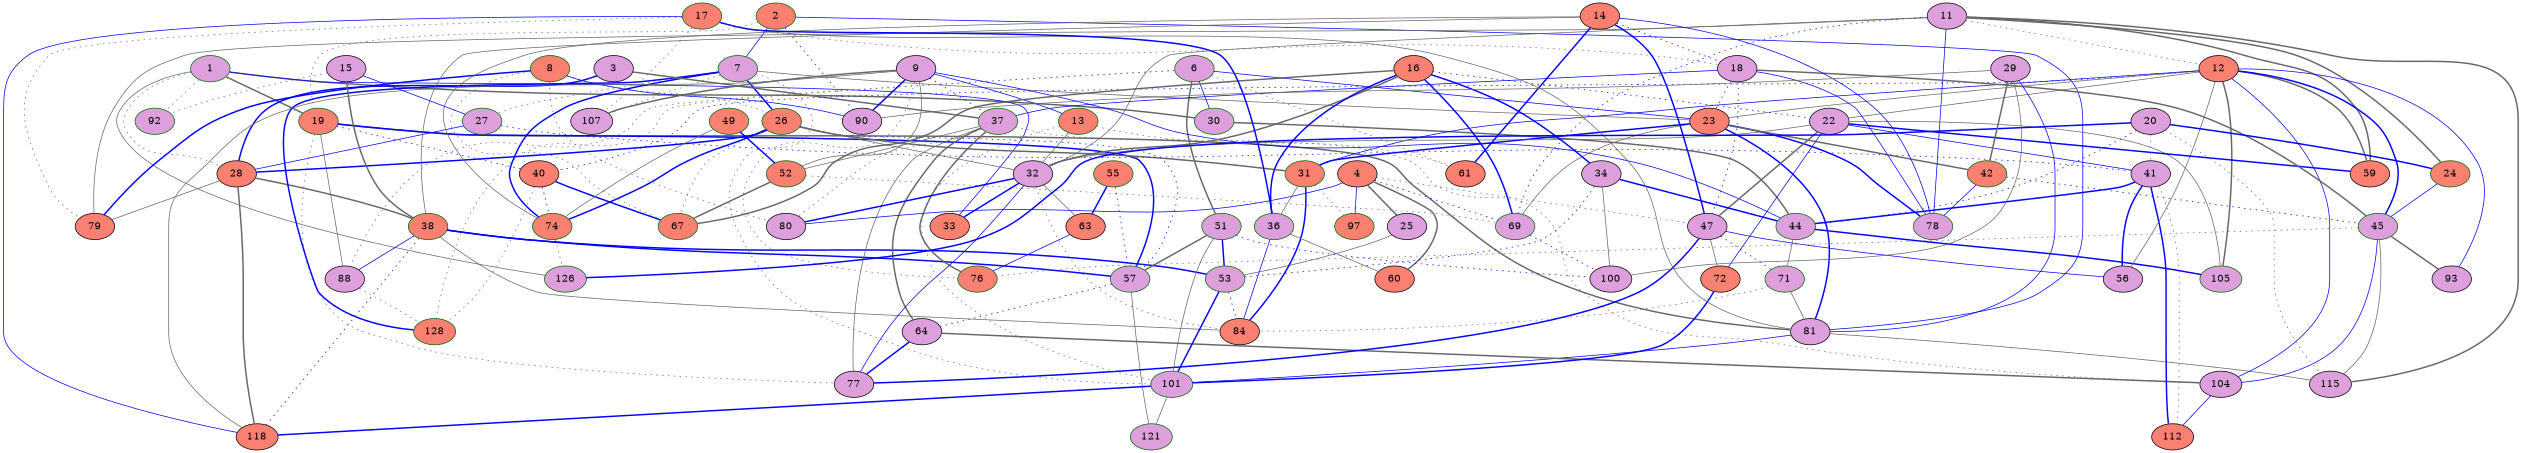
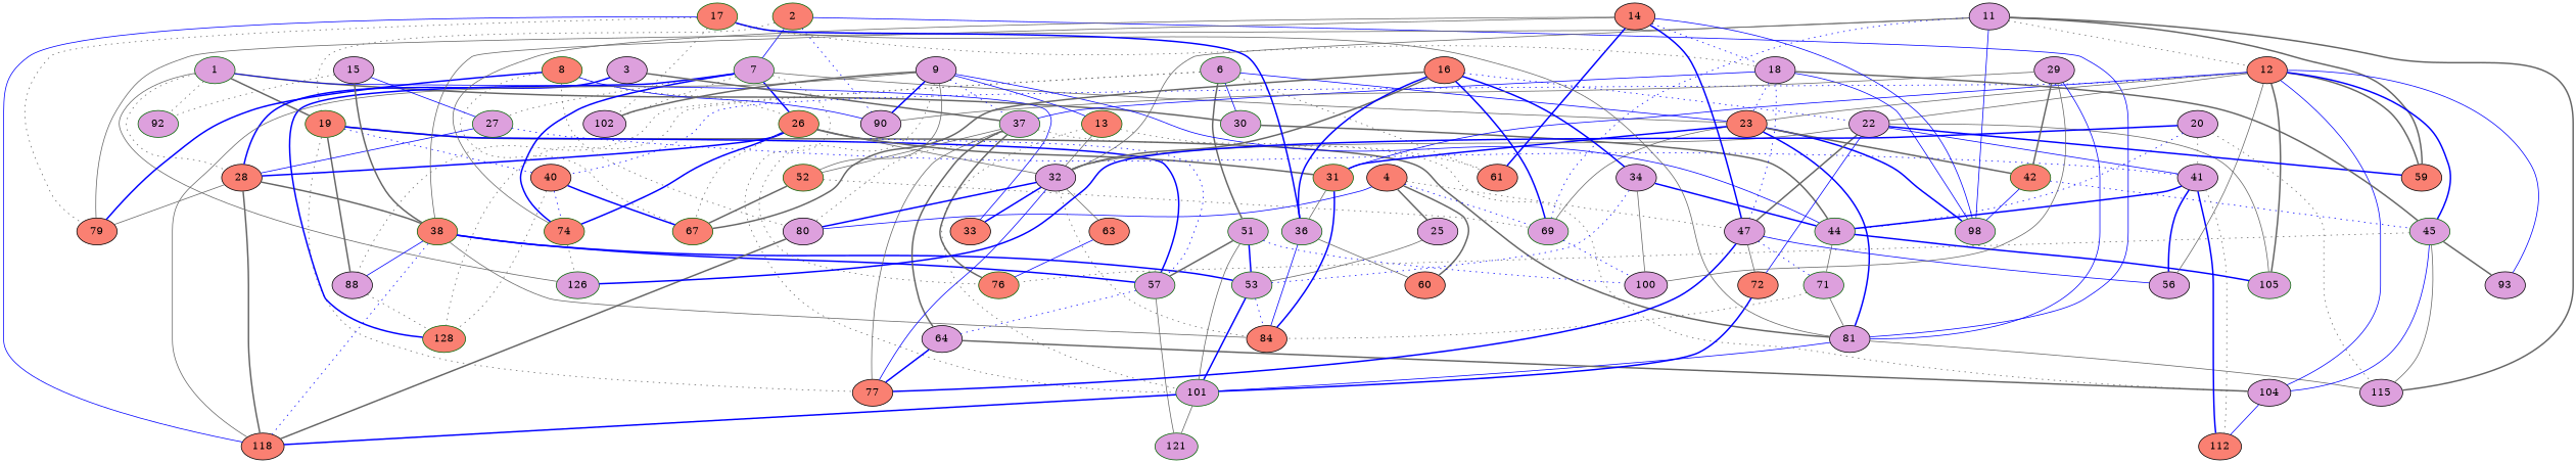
  graph {
    node [color=black fillcolor=plum style=filled]
    edge [color=gray40 style=bold]
    1 [color=darkgreen super="+5"]
    19 [color=darkgreen fillcolor=salmon super="+54"]
    28 [fillcolor=salmon super="+110"]
    30 [color=darkgreen super="+120"]
    33 [fillcolor=salmon]
    92 [color=darkgreen]
    126 [color=darkgreen]
    81 [super="+117"]
    88 [super="+106"]
    40 [fillcolor=salmon super="+85"]
    57 [color=darkgreen super="+82"]
-   77 [super="+127"]
+   77 [fillcolor=salmon super="+127"]
    79 [fillcolor=salmon]
    118 [fillcolor=salmon super="+123"]
    38 [color=darkgreen fillcolor=salmon super="+103"]
    44 [color=darkgreen super="+75"]
    7 [color=darkgreen super="+58"]
    23 [fillcolor=salmon super="+43"]
    128 [color=darkgreen fillcolor=salmon]
    26 [color=darkgreen fillcolor=salmon super="+70"]
    27 [color=darkgreen]
    74 [color=darkgreen fillcolor=salmon super="+107"]
    101 [color=darkgreen super="+119"]
-   102 [label=107]
+   102
    2 [color=darkgreen fillcolor=salmon]
    90
    115
    3
    37 [color=darkgreen super="+65"]
    80 [super="+99"]
    52 [color=darkgreen fillcolor=salmon super="+114"]
    76 [color=darkgreen fillcolor=salmon]
    104 [super="+109"]
    64
    4 [fillcolor=salmon super="+124"]
    25
    47 [super="+116"]
    60 [fillcolor=salmon]
    69 [color=darkgreen super="+113"]
-   97 [color=darkgreen fillcolor=salmon]
    53 [color=darkgreen super="+66"]
    56
    72 [fillcolor=salmon]
    71 [color=darkgreen]
    100
    6 [color=darkgreen super="+95"]
    51 [color=darkgreen]
    61 [fillcolor=salmon super="+83"]
-   78 [color=darkgreen]
+   78 [color=darkgreen label=98]
    31 [color=darkgreen fillcolor=salmon super="+62"]
    42 [color=darkgreen fillcolor=salmon super="+48"]
    67 [color=darkgreen fillcolor=salmon super="+111"]
    32 [super="+39"]
    41 [super="+50"]
    121 [color=darkgreen]
    8 [color=darkgreen fillcolor=salmon super="+10"]
    9 [super="+46"]
    13 [color=darkgreen fillcolor=salmon]
    105 [color=darkgreen]
    11 [super="+73"]
    12 [fillcolor=salmon super="+91"]
-   24 [color=darkgreen fillcolor=salmon]
    59 [fillcolor=salmon super="+87"]
    22 [super="+94"]
    45 [color=darkgreen super="+89"]
    93
    84 [fillcolor=salmon super="+98"]
    63 [fillcolor=salmon]
    36 [color=darkgreen super="+86"]
    112 [fillcolor=salmon]
    18 [super="+35"]
    14 [fillcolor=salmon]
    15 [super="+68"]
    16 [fillcolor=salmon super="+21"]
    34 [super="+125"]
    17 [color=darkgreen fillcolor=salmon super="+96"]
    20 [super="+122"]
    29
-   49 [color=darkgreen fillcolor=salmon]
-   55 [color=darkgreen fillcolor=salmon]
    1 -- 19
    1 -- 28 [style=dotted]
    1 -- 30
    1 -- 33 [color=blue style=solid]
    1 -- 92 [style=dotted]
    1 -- 126 [style=solid]
    19 -- 81
-   19 -- 88 [style=solid]
+   19 -- 88
    19 -- 40 [color=blue style=dotted]
    19 -- 57 [color=blue]
    19 -- 77 [style=dotted]
    28 -- 79 [style=solid]
    28 -- 118
    28 -- 38
    30 -- 44
    81 -- 101 [color=blue style=solid]
    81 -- 115 [style=solid]
    88 -- 128 [style=dotted]
    40 -- 128 [style=dotted]
    40 -- 74 [color=blue style=dotted]
    40 -- 67 [color=blue]
    57 -- 64 [color=blue style=dotted]
    57 -- 121 [style=solid]
    38 -- 88 [color=blue style=solid]
    38 -- 57 [color=blue]
    38 -- 118 [color=blue style=dotted]
    38 -- 53 [color=blue]
    38 -- 84 [style=solid]
    44 -- 71 [style=solid]
    44 -- 105 [color=blue]
    7 -- 23 [style=solid]
    7 -- 128 [color=blue]
    7 -- 26 [color=blue]
    7 -- 27 [style=dotted]
    7 -- 74 [color=blue]
    7 -- 101 [style=dotted]
    7 -- 102 [style=dotted]
    23 -- 81 [color=blue]
    23 -- 69 [style=solid]
    23 -- 78 [color=blue]
    23 -- 31 [color=blue]
    23 -- 42
    26 -- 28 [color=blue]
    26 -- 57 [color=blue style=dotted]
    26 -- 74 [color=blue]
    26 -- 31
    26 -- 67 [style=dotted]
    26 -- 32 [style=solid]
    27 -- 28 [color=blue style=solid]
    27 -- 41 [color=blue style=dotted]
    74 -- 126 [style=dotted]
    101 -- 118 [color=blue]
    101 -- 121 [style=solid]
    2 -- 19 [style=dotted]
    2 -- 81 [color=blue style=solid]
    2 -- 7 [color=blue style=solid]
    2 -- 90 [color=blue style=dotted]
    3 -- 28 [color=blue]
    3 -- 37
    37 -- 77 [style=solid]
    37 -- 80 [style=dotted]
    37 -- 52 [style=solid]
    37 -- 76
    37 -- 104 [style=dotted]
    37 -- 64
+   80 -- 118
    52 -- 69 [style=dotted]
    52 -- 67
    104 -- 112 [color=blue style=solid]
    64 -- 77 [color=blue]
    64 -- 104
    4 -- 80 [color=blue style=solid]
    4 -- 25
    4 -- 47 [style=dotted]
    4 -- 60
    4 -- 69 [color=blue style=dotted]
-   4 -- 97 [color=blue style=solid]
    25 -- 53 [style=solid]
    47 -- 77 [color=blue]
    47 -- 56 [color=blue style=solid]
    47 -- 72 [style=solid]
    47 -- 71 [color=blue style=dotted]
    69 -- 100 [color=blue style=dotted]
    53 -- 101 [color=blue]
    53 -- 84 [color=blue style=dotted]
    72 -- 101 [color=blue]
    71 -- 81 [style=solid]
    71 -- 84 [style=dotted]
    6 -- 30 [color=blue style=solid]
    6 -- 88 [style=dotted]
    6 -- 23 [color=blue style=solid]
    6 -- 128 [style=dotted]
    6 -- 51
    6 -- 61 [style=dotted]
    51 -- 57
    51 -- 101 [style=solid]
    51 -- 53 [color=blue]
    51 -- 100 [color=blue style=dotted]
-   31 -- 97 [style=dotted]
    31 -- 84 [color=blue]
    31 -- 36 [style=solid]
    42 -- 78 [color=blue style=solid]
    42 -- 45 [color=blue style=dotted]
    32 -- 33 [color=blue]
    32 -- 77 [color=blue style=solid]
    32 -- 80 [color=blue]
    32 -- 84 [style=dotted weight=2]
    32 -- 63 [style=solid]
    41 -- 44 [color=blue]
    41 -- 56 [color=blue]
    41 -- 112 [color=blue]
    41 -- 112 [style=dotted]
    8 -- 79 [color=blue]
    8 -- 26 [style=dotted]
    8 -- 90 [color=blue style=solid]
    8 -- 80 [style=dotted]
    8 -- 67 [style=dotted]
    9 -- 118 [style=solid]
    9 -- 44 [color=blue style=solid]
    9 -- 102
    9 -- 90 [color=blue]
    9 -- 37 [color=blue style=dotted]
    9 -- 52 [style=solid]
    9 -- 76 [style=dotted]
    9 -- 13 [color=blue style=solid]
    13 -- 101 [style=dotted]
    13 -- 61 [style=dotted]
    13 -- 32 [style=solid]
    11 -- 79 [style=solid]
    11 -- 115
    11 -- 69 [color=blue style=dotted]
    11 -- 78 [color=blue style=solid weight=2]
    11 -- 32 [style=solid]
    11 -- 12 [style=dotted]
-   11 -- 24
    11 -- 59
    12 -- 40 [color=blue style=dotted]
    12 -- 23 [style=solid]
    12 -- 104 [color=blue style=solid]
    12 -- 56 [style=solid]
    12 -- 31 [color=blue style=solid]
    12 -- 105
    12 -- 59
    12 -- 22 [style=solid]
    12 -- 45 [color=blue]
    12 -- 93 [color=blue style=solid]
-   24 -- 45 [color=blue style=solid]
    22 -- 47
    22 -- 72 [color=blue style=solid]
    22 -- 32 [style=solid]
    22 -- 41 [color=blue style=solid]
    22 -- 105 [style=solid]
    22 -- 59 [color=blue]
    45 -- 115 [style=solid]
    45 -- 76 [style=dotted]
    45 -- 104 [color=blue style=solid]
    45 -- 93
    63 -- 76 [color=blue style=solid]
    36 -- 60 [style=solid]
    36 -- 84 [color=blue style=solid]
    18 -- 23 [color=blue style=dotted]
    18 -- 37 [color=blue style=solid]
    18 -- 47 [color=blue style=dotted]
    18 -- 78 [color=blue style=solid]
    18 -- 45
    14 -- 38 [style=solid]
    14 -- 74 [style=solid]
    14 -- 47 [color=blue]
    14 -- 61 [color=blue]
    14 -- 78 [color=blue style=solid]
    14 -- 18 [color=blue style=dotted]
    15 -- 92 [style=dotted]
    15 -- 38
    15 -- 27 [color=blue style=solid]
    16 -- 69 [color=blue]
    16 -- 67
    16 -- 32
    16 -- 22 [color=blue style=dotted]
    16 -- 36 [color=blue]
    16 -- 34 [color=blue]
    34 -- 44 [color=blue weight=2]
    34 -- 53 [color=blue style=dotted]
    34 -- 100 [style=solid]
    17 -- 81 [style=solid]
    17 -- 79 [style=dotted]
    17 -- 118 [color=blue style=solid]
    17 -- 102 [style=dotted]
    17 -- 36 [color=blue]
    17 -- 18 [style=dotted]
    20 -- 126 [color=blue]
    20 -- 44 [color=blue style=dotted]
    20 -- 115 [style=dotted]
    20 -- 41 [style=dotted]
-   20 -- 24 [color=blue]
    29 -- 81 [color=blue style=solid]
    29 -- 90 [style=solid]
    29 -- 100 [style=solid]
    29 -- 42
-   49 -- 74 [style=solid]
-   49 -- 52 [color=blue]
-   55 -- 57 [color=blue style=dotted]
-   55 -- 63 [color=blue]
  }
